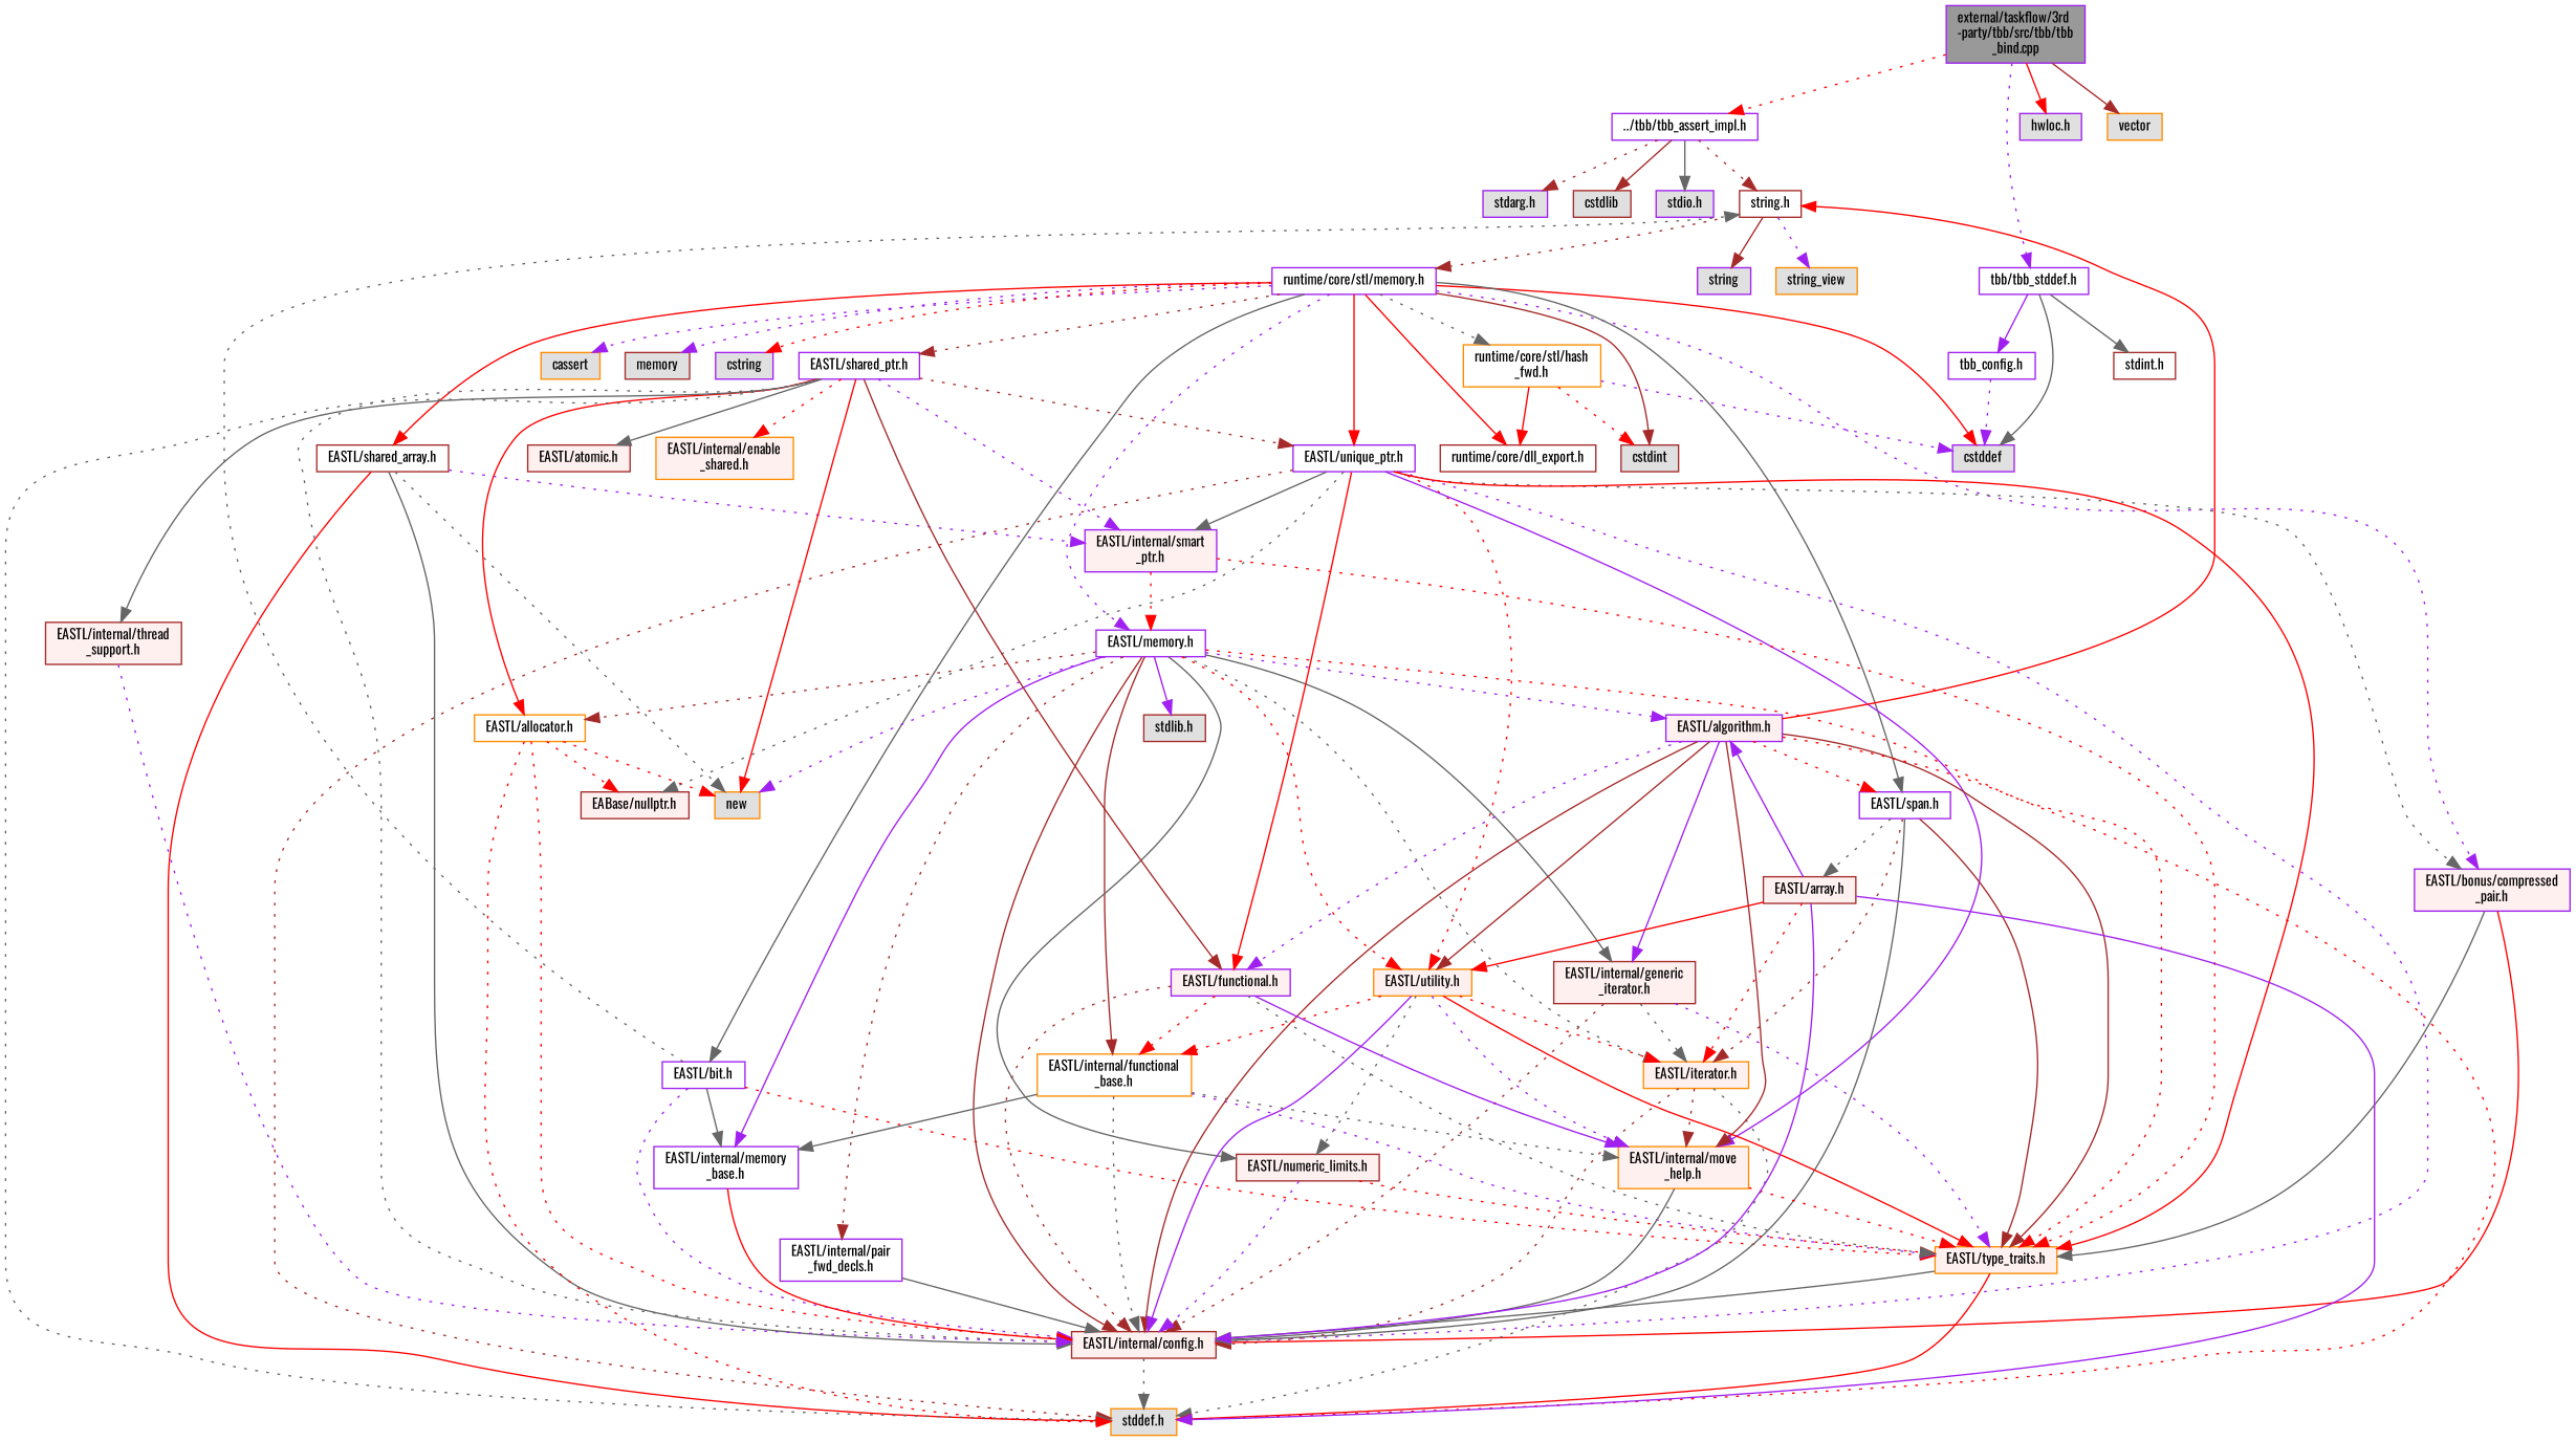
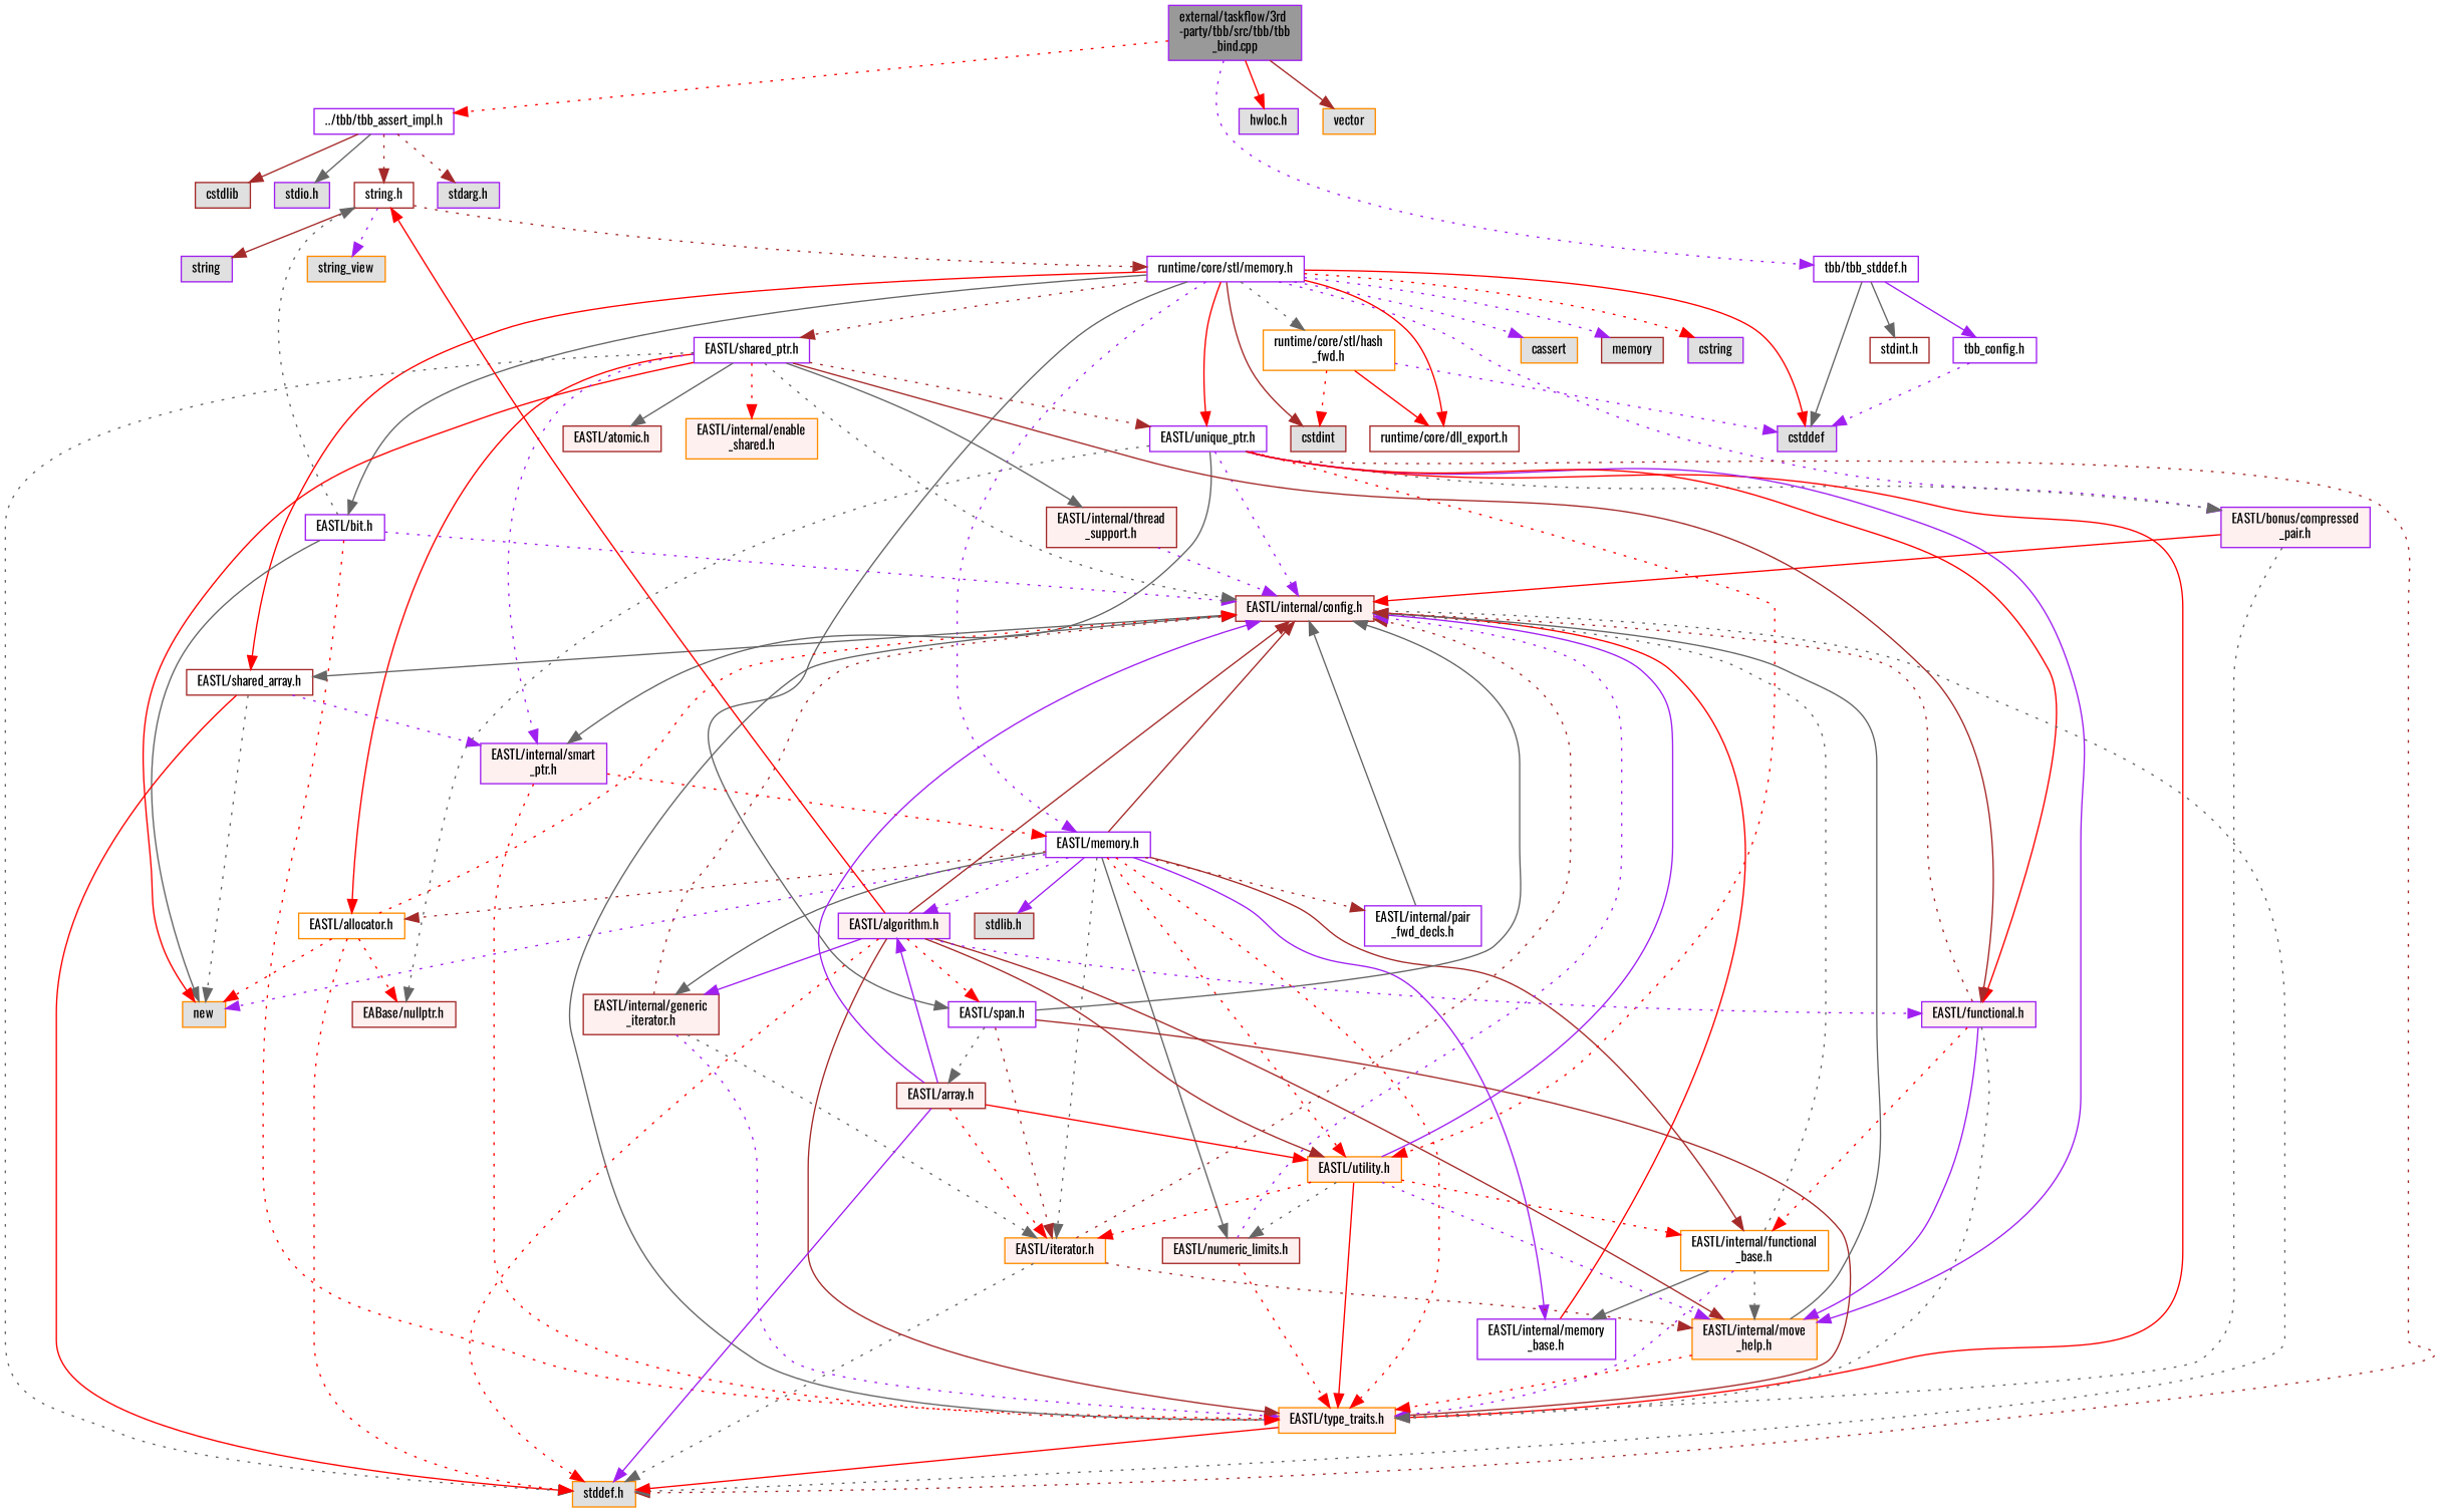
  digraph {
    fontname=Oswald
    node [color=purple fillcolor=white fontname=Oswald fontsize=10 shape=box style=filled]
    edge [color=red fontname=Oswald fontsize=10 labelfontname=Helvetica labelfontsize=10 style=dotted]
    n1 [fillcolor=grey60 fontcolor=black height=0.2 label="external/taskflow/3rd\l-party/tbb/src/tbb/tbb\l_bind.cpp" width=0.4]
    n2 [height=0.2 label="../tbb/tbb_assert_impl.h" width=0.4]
    n3 [height=0.2 label="tbb/tbb_stddef.h" width=0.4]
    n4 [fillcolor="#E0E0E0" height=0.2 label="hwloc.h" width=0.4]
    n5 [color=darkorange fillcolor="#E0E0E0" height=0.2 label=vector width=0.4]
    n6 [color=brown fillcolor="#E0E0E0" height=0.2 label=cstdlib width=0.4]
    n7 [fillcolor="#E0E0E0" height=0.2 label="stdio.h" width=0.4]
    n8 [color=brown height=0.2 label="string.h" width=0.4]
    n9 [fillcolor="#E0E0E0" height=0.2 label="stdarg.h" width=0.4]
    n10 [fillcolor="#E0E0E0" height=0.2 label=cstddef width=0.4]
    n11 [height=0.2 label="tbb_config.h" width=0.4]
    n12 [color=brown height=0.2 label="stdint.h" width=0.4]
    n13 [fillcolor="#E0E0E0" height=0.2 label=string width=0.4]
    n14 [color=darkorange fillcolor="#E0E0E0" height=0.2 label=string_view width=0.4]
    n15 [height=0.2 label="runtime/core/stl/memory.h" width=0.4]
    n16 [color=brown fillcolor="#E0E0E0" height=0.2 label=cstdint width=0.4]
    n17 [color=darkorange fillcolor="#E0E0E0" height=0.2 label=cassert width=0.4]
    n18 [color=brown fillcolor="#E0E0E0" height=0.2 label=memory width=0.4]
    n19 [fillcolor="#E0E0E0" height=0.2 label=cstring width=0.4]
    n20 [height=0.2 label="EASTL/bit.h" width=0.4]
    n21 [height=0.2 label="EASTL/memory.h" width=0.4]
    n22 [color=brown height=0.2 label="EASTL/shared_array.h" width=0.4]
    n23 [height=0.2 label="EASTL/unique_ptr.h" width=0.4]
    n24 [fillcolor="#FFF0F0" height=0.2 label="EASTL/bonus/compressed\l_pair.h" width=0.4]
    n25 [height=0.2 label="EASTL/shared_ptr.h" width=0.4]
    n26 [height=0.2 label="EASTL/span.h" width=0.4]
    n27 [color=brown height=0.2 label="runtime/core/dll_export.h" width=0.4]
    n28 [color=darkorange height=0.2 label="runtime/core/stl/hash\l_fwd.h" width=0.4]
    n29 [color=brown fillcolor="#FFF0F0" height=0.2 label="EASTL/internal/config.h" width=0.4]
    n30 [height=0.2 label="EASTL/internal/memory\l_base.h" width=0.4]
    n31 [color=darkorange fillcolor="#FFF0F0" height=0.2 label="EASTL/type_traits.h" width=0.4]
    n32 [color=brown fillcolor="#FFF0F0" height=0.2 label="EASTL/internal/generic\l_iterator.h" width=0.4]
    n33 [color=darkorange fillcolor="#FFF0F0" height=0.2 label="EASTL/iterator.h" width=0.4]
    n34 [height=0.2 label="EASTL/internal/pair\l_fwd_decls.h" width=0.4]
    n35 [color=darkorange height=0.2 label="EASTL/internal/functional\l_base.h" width=0.4]
    n36 [fillcolor="#FFF0F0" height=0.2 label="EASTL/algorithm.h" width=0.4]
    n37 [color=darkorange fillcolor="#FFF0F0" height=0.2 label="EASTL/utility.h" width=0.4]
    n38 [color=brown fillcolor="#FFF0F0" height=0.2 label="EASTL/numeric_limits.h" width=0.4]
    n39 [color=darkorange height=0.2 label="EASTL/allocator.h" width=0.4]
    n40 [color=darkorange fillcolor="#E0E0E0" height=0.2 label=new width=0.4]
    n41 [color=brown fillcolor="#E0E0E0" height=0.2 label="stdlib.h" width=0.4]
    n42 [color=darkorange fillcolor="#E0E0E0" height=0.2 label="stddef.h" width=0.4]
    n43 [fillcolor="#FFF0F0" height=0.2 label="EASTL/internal/smart\l_ptr.h" width=0.4]
    n44 [color=darkorange fillcolor="#FFF0F0" height=0.2 label="EASTL/internal/move\l_help.h" width=0.4]
    n45 [fillcolor="#FFF0F0" height=0.2 label="EASTL/functional.h" width=0.4]
    n46 [color=brown fillcolor="#FFF0F0" height=0.2 label="EABase/nullptr.h" width=0.4]
    n47 [color=brown fillcolor="#FFF0F0" height=0.2 label="EASTL/internal/thread\l_support.h" width=0.4]
    n48 [color=brown fillcolor="#FFF0F0" height=0.2 label="EASTL/atomic.h" width=0.4]
    n49 [color=darkorange fillcolor="#FFF0F0" height=0.2 label="EASTL/internal/enable\l_shared.h" width=0.4]
    n50 [color=brown fillcolor="#FFF0F0" height=0.2 label="EASTL/array.h" width=0.4]
    n1 -> n2
    n1 -> n3 [color=purple]
    n1 -> n4 [style=solid]
    n1 -> n5 [color=brown style=solid]
    n2 -> n6 [color=brown style=solid]
    n2 -> n7 [color=gray40 style=solid]
    n2 -> n8 [color=brown]
    n2 -> n9 [color=brown]
    n3 -> n10 [color=gray40 style=solid]
    n3 -> n11 [color=purple style=solid]
    n3 -> n12 [color=gray40 style=solid]
    n8 -> n13 [color=brown style=solid]
    n8 -> n14 [color=purple]
    n8 -> n15 [color=brown]
    n11 -> n10 [color=purple]
    n15 -> n10 [style=solid]
    n15 -> n16 [color=brown style=solid]
    n15 -> n17 [color=purple]
    n15 -> n18 [color=purple]
    n15 -> n19
    n15 -> n20 [color=gray40 style=solid]
    n15 -> n21 [color=purple]
    n15 -> n22 [style=solid]
    n15 -> n23 [style=solid]
    n15 -> n24 [color=purple]
    n15 -> n25 [color=brown]
    n15 -> n26 [color=gray40 style=solid]
    n15 -> n27 [style=solid]
    n15 -> n28 [color=gray40]
    n20 -> n8 [color=gray40]
    n20 -> n29 [color=purple]
-   n20 -> n30 [color=gray40 style=solid]
+   n20 -> n40 [color=gray40 style=solid]
    n20 -> n31
    n21 -> n29 [color=brown style=solid]
    n21 -> n30 [color=purple style=solid]
    n21 -> n31
    n21 -> n32 [color=gray40 style=solid]
    n21 -> n33 [color=gray40]
    n21 -> n34 [color=brown]
    n21 -> n35 [color=brown style=solid]
    n21 -> n36 [color=purple]
    n21 -> n37
    n21 -> n38 [color=gray40 style=solid]
    n21 -> n39 [color=brown]
    n21 -> n40 [color=purple]
    n21 -> n41 [color=purple style=solid]
-   n22 -> n29 [color=gray40 style=solid]
+   n29 -> n22 [color=gray40 style=solid]
    n22 -> n40 [color=gray40]
    n22 -> n42 [style=solid]
    n22 -> n43 [color=purple]
    n23 -> n24 [color=gray40]
    n23 -> n29 [color=purple]
    n23 -> n31 [style=solid]
    n23 -> n37
    n23 -> n42 [color=brown]
    n23 -> n43 [color=gray40 style=solid]
    n23 -> n44 [color=purple style=solid]
    n23 -> n45 [style=solid]
    n23 -> n46 [color=gray40]
    n24 -> n29 [style=solid]
-   n24 -> n31 [color=gray40 style=solid]
+   n24 -> n31 [color=gray40]
    n25 -> n23 [color=brown]
    n25 -> n29 [color=gray40]
    n25 -> n39 [style=solid]
    n25 -> n40 [style=solid]
    n25 -> n42 [color=gray40]
    n25 -> n43 [color=purple]
    n25 -> n45 [color=brown style=solid]
    n25 -> n47 [color=gray40 style=solid]
    n25 -> n48 [color=gray40 style=solid]
    n25 -> n49
    n26 -> n29 [color=gray40 style=solid]
    n26 -> n31 [color=brown style=solid]
    n26 -> n33 [color=brown]
    n26 -> n50 [color=gray40]
    n28 -> n10 [color=purple]
    n28 -> n16
    n28 -> n27 [style=solid]
    n29 -> n42 [color=gray40]
    n30 -> n29 [style=solid]
    n31 -> n29 [color=gray40 style=solid]
    n31 -> n42 [style=solid]
    n32 -> n29 [color=brown]
    n32 -> n31 [color=purple]
    n32 -> n33 [color=gray40]
    n33 -> n29 [color=brown]
    n33 -> n42 [color=gray40]
    n33 -> n44 [color=brown]
    n34 -> n29 [color=gray40 style=solid]
    n35 -> n29 [color=gray40]
    n35 -> n30 [color=gray40 style=solid]
    n35 -> n31 [color=purple]
    n35 -> n44 [color=gray40]
    n36 -> n8 [style=solid]
    n36 -> n26
    n36 -> n29 [color=brown style=solid]
    n36 -> n31 [color=brown style=solid]
    n36 -> n32 [color=purple style=solid]
    n36 -> n37 [color=brown style=solid]
    n36 -> n42
    n36 -> n44 [color=brown style=solid]
    n36 -> n45 [color=purple]
    n37 -> n29 [color=purple style=solid]
    n37 -> n31 [style=solid]
    n37 -> n33
    n37 -> n35
    n37 -> n38 [color=gray40]
    n37 -> n44 [color=purple]
    n38 -> n29 [color=purple]
    n38 -> n31
    n39 -> n29
    n39 -> n40
    n39 -> n42
    n39 -> n46
    n43 -> n21
    n43 -> n31
    n44 -> n29 [color=gray40 style=solid]
    n44 -> n31
    n45 -> n29 [color=brown]
    n45 -> n31 [color=gray40]
    n45 -> n35
    n45 -> n44 [color=purple style=solid]
    n47 -> n29 [color=purple]
    n50 -> n29 [color=purple style=solid]
    n50 -> n33
    n50 -> n36 [color=purple style=solid]
    n50 -> n37 [style=solid]
    n50 -> n42 [color=purple style=solid]
  }
